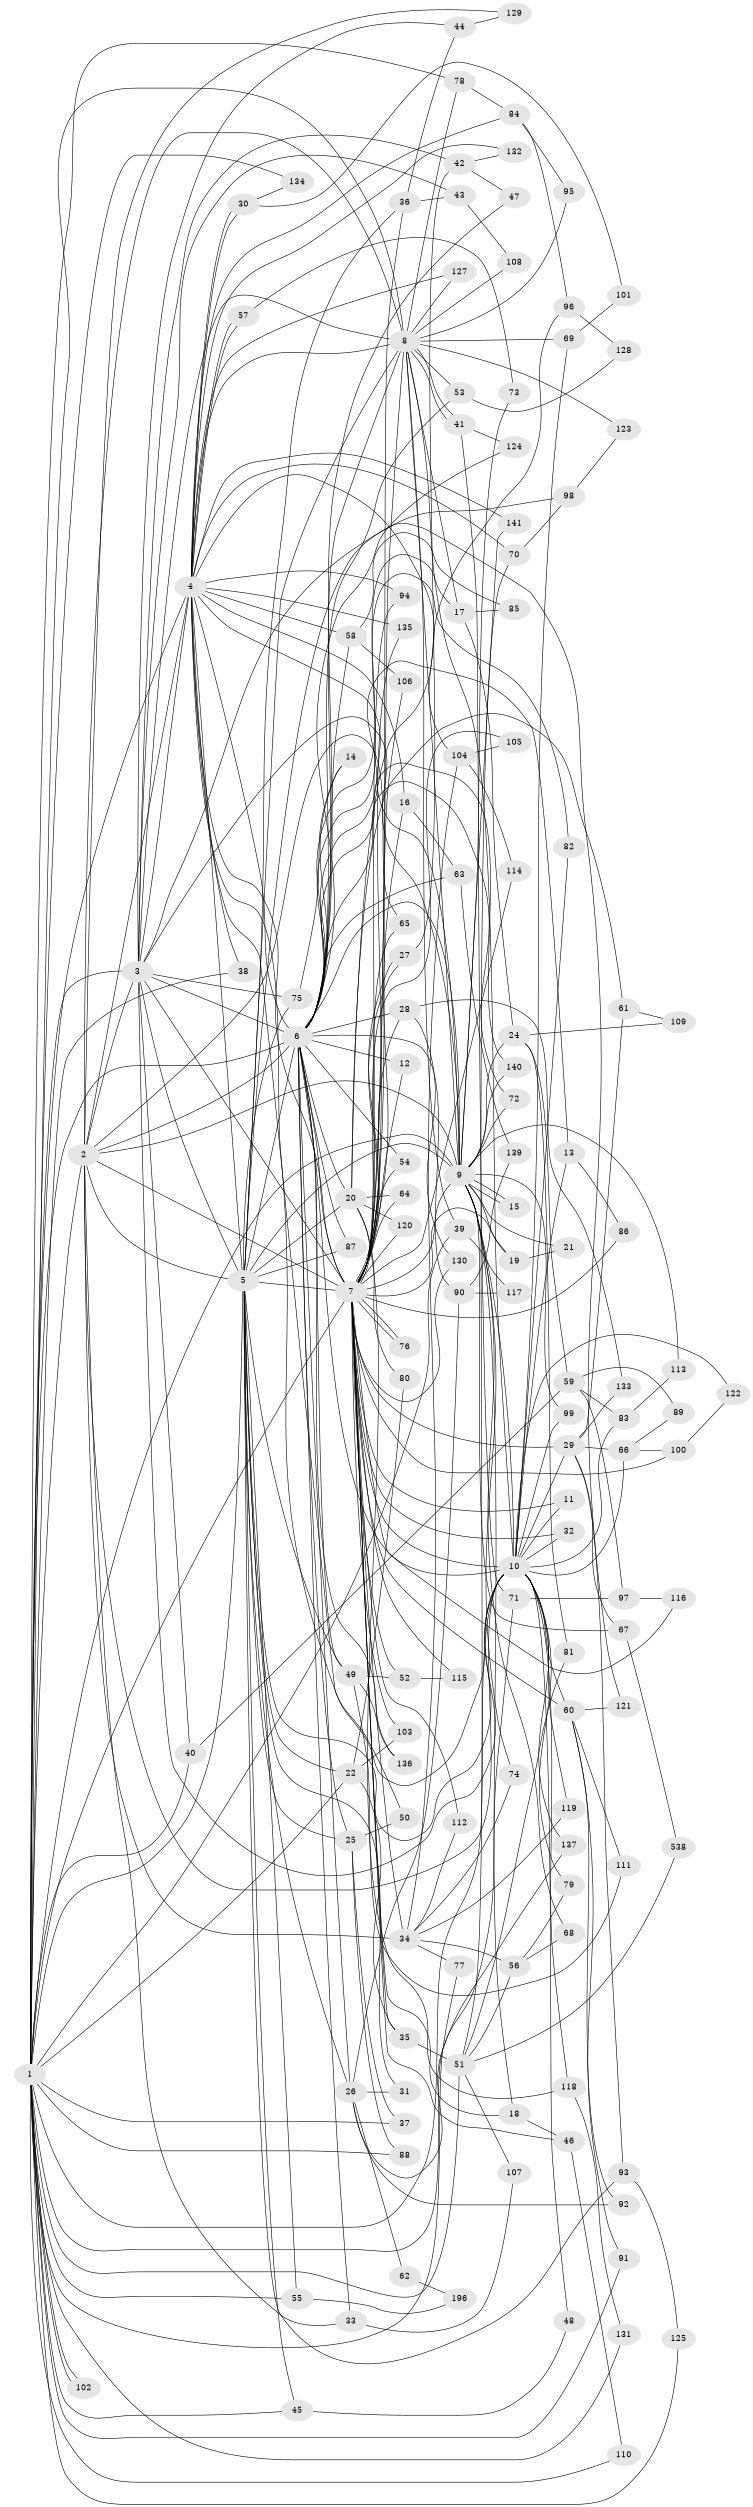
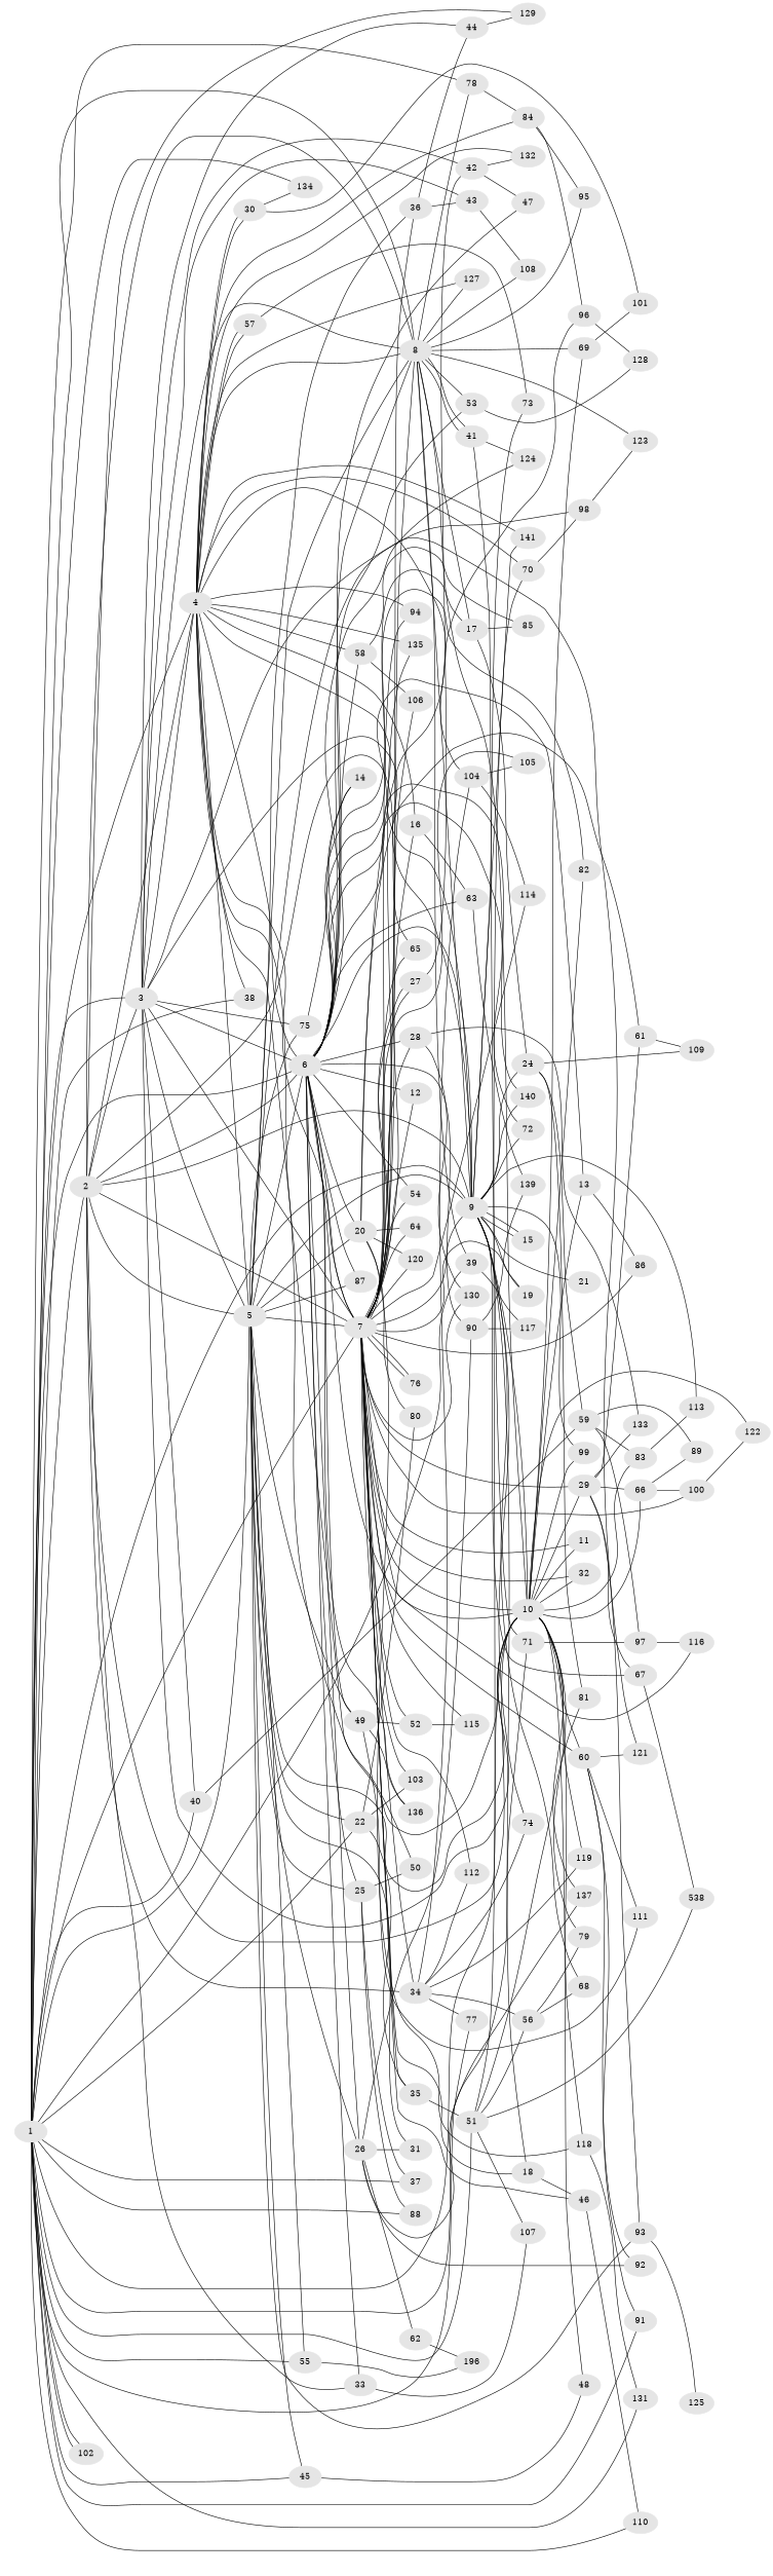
  graph {
    rankdir=LR
    node [color=gray90 style=filled]
    1
    2
    3
    4
    5
    6
    7
    8
    9
    10
    22
    37
    38
    39
    40
    45
    51
    55
    71
    77
    78
    88
    91
    102
    110
    125
    131
    134
    33
    34
    65
    129
    42
    43
    44
    75
    121
    16
    30
    50
    57
    58
    70
    84
    94
    104
    127
    132
    135
    141
    20
    25
    26
    31
    36
    49
    87
    93
    98
    14
    12
    13
    17
    28
    47
    53
    54
    63
    72
    82
    90
    124
    136
    140
    11
    18
    19
    27
    29
    32
    35
    46
    52
    60
    64
    76
    86
    100
    103
    105
    106
    112
    114
    115
    116
    120
    130
    41
    69
    95
    108
    123
    15
    21
    24
    67
    68
    73
    74
    99
    113
    48
    66
    79
    83
    118
    119
    122
    137
    80
    117
    59
    81
    107
    56
    n126 [label=538]
    n127 [label=196]
    97
    101
    85
    96
    61
    62
    92
    111
    133
    128
    139
    109
    89
    1 -- 2
    1 -- 3
    1 -- 4
    1 -- 5
    1 -- 6
    1 -- 7
    1 -- 8
    1 -- 9
    1 -- 10
    1 -- 22
    1 -- 37
    1 -- 38
    1 -- 39
    1 -- 40
    1 -- 45
    1 -- 51
    1 -- 55
    1 -- 71
    1 -- 77
    1 -- 78
    1 -- 88
    1 -- 91
    1 -- 102
    1 -- 102
    1 -- 110
-   1 -- 125
    1 -- 131
    1 -- 134
    2 -- 3
    2 -- 4
    2 -- 5
    2 -- 6
    2 -- 7
    2 -- 8
    2 -- 9
    2 -- 10
    2 -- 33
    2 -- 34
    2 -- 65
    2 -- 129
    3 -- 4
    3 -- 5
    3 -- 6
    3 -- 7
    3 -- 8
    3 -- 9
    3 -- 10
    3 -- 40
    3 -- 42
    3 -- 43
    3 -- 44
    3 -- 75
    3 -- 121
    4 -- 5
    4 -- 6
    4 -- 7
    4 -- 8
    4 -- 9
    4 -- 10
    4 -- 38
    4 -- 16
    4 -- 30
    4 -- 30
    4 -- 50
    4 -- 57
    4 -- 57
    4 -- 58
    4 -- 70
    4 -- 84
    4 -- 94
    4 -- 104
    4 -- 127
    4 -- 132
    4 -- 135
    4 -- 141
    5 -- 6
    5 -- 7
    5 -- 8
    5 -- 9
    5 -- 10
    5 -- 22
    5 -- 45
    5 -- 55
    5 -- 75
    5 -- 20
    5 -- 25
    5 -- 26
    5 -- 31
    5 -- 36
    5 -- 49
    5 -- 87
    5 -- 93
    5 -- 98
    6 -- 7
    6 -- 8
    6 -- 9
    6 -- 10
    6 -- 33
    6 -- 58
    6 -- 20
    6 -- 25
    6 -- 26
    6 -- 49
    6 -- 87
    6 -- 14
    6 -- 12
    6 -- 13
    6 -- 17
    6 -- 28
    6 -- 47
    6 -- 53
    6 -- 54
    6 -- 63
    6 -- 72
    6 -- 82
    6 -- 90
    6 -- 124
    6 -- 136
    6 -- 140
    7 -- 8
    7 -- 9
    7 -- 10
    7 -- 34
    7 -- 65
    7 -- 16
    7 -- 94
    7 -- 135
    7 -- 36
    7 -- 12
    7 -- 28
    7 -- 54
    7 -- 11
    7 -- 18
    7 -- 19
    7 -- 27
    7 -- 27
    7 -- 29
    7 -- 32
    7 -- 35
    7 -- 46
    7 -- 52
    7 -- 60
    7 -- 64
    7 -- 76
    7 -- 76
    7 -- 86
    7 -- 100
    7 -- 103
    7 -- 105
    7 -- 106
    7 -- 112
    7 -- 114
    7 -- 115
    7 -- 116
    7 -- 120
    7 -- 130
    8 -- 9
    8 -- 10
    8 -- 39
    8 -- 78
    8 -- 127
    8 -- 17
    8 -- 53
    8 -- 41
    8 -- 41
    8 -- 69
    8 -- 95
    8 -- 108
    8 -- 123
    9 -- 10
    9 -- 141
    9 -- 72
    9 -- 140
    9 -- 18
    9 -- 19
    9 -- 15
    9 -- 15
    9 -- 21
    9 -- 24
    9 -- 67
    9 -- 68
    9 -- 73
    9 -- 74
    9 -- 99
    9 -- 113
    10 -- 13
    10 -- 82
    10 -- 11
    10 -- 29
    10 -- 32
    10 -- 60
    10 -- 69
    10 -- 99
    10 -- 48
    10 -- 66
    10 -- 79
    10 -- 83
    10 -- 118
    10 -- 119
    10 -- 122
    10 -- 137
    22 -- 35
    22 -- 103
    22 -- 80
    39 -- 117
    40 -- 59
    45 -- 48
    51 -- 70
    51 -- 81
    51 -- 107
    51 -- 56
    51 -- n126
    55 -- n127
    71 -- 97
    78 -- 84
    33 -- 107
    34 -- 77
    34 -- 104
    34 -- 112
    34 -- 74
    34 -- 119
    34 -- 56
    42 -- 132
    42 -- 47
    43 -- 108
    44 -- 129
    75 -- 14
    16 -- 63
    30 -- 134
    30 -- 101
    57 -- 73
    58 -- 106
    58 -- 85
    70 -- 98
    84 -- 95
    84 -- 96
    104 -- 105
    104 -- 114
    20 -- 64
    20 -- 120
    20 -- 118
    20 -- 80
    20 -- 96
    20 -- 61
    25 -- 37
    25 -- 88
    25 -- 50
    26 -- 31
    26 -- 90
    26 -- 137
    26 -- 62
    26 -- 92
    36 -- 43
    36 -- 44
    49 -- 136
    49 -- 52
    49 -- 111
    93 -- 125
    98 -- 123
    13 -- 86
    17 -- 24
    17 -- 85
    28 -- 130
    28 -- 133
    53 -- 128
    63 -- 139
    90 -- 117
    90 -- 139
    18 -- 46
-   19 -- 21
    27 -- 42
    29 -- 93
    29 -- 67
    29 -- 66
    29 -- 61
    29 -- 133
    35 -- 51
    46 -- 110
    52 -- 115
    60 -- 91
    60 -- 121
    60 -- 92
    60 -- 111
    100 -- 122
    41 -- 71
    41 -- 124
    69 -- 101
    24 -- 59
    24 -- 81
    24 -- 109
    67 -- n126
    66 -- 100
    66 -- 89
    83 -- 113
    118 -- 131
    59 -- 83
    59 -- 97
    59 -- 89
    56 -- 68
    56 -- 79
    97 -- 116
    96 -- 128
    61 -- 109
    62 -- n127
  }
